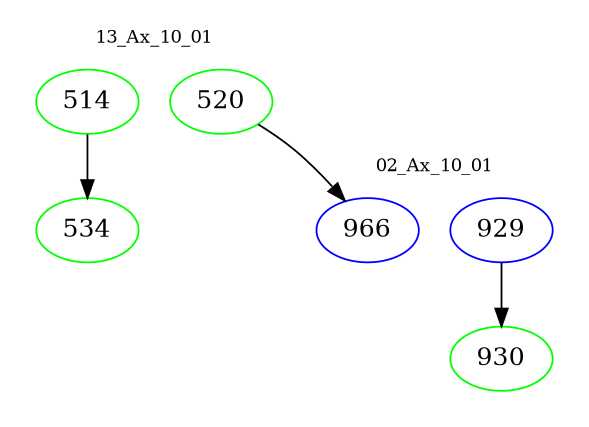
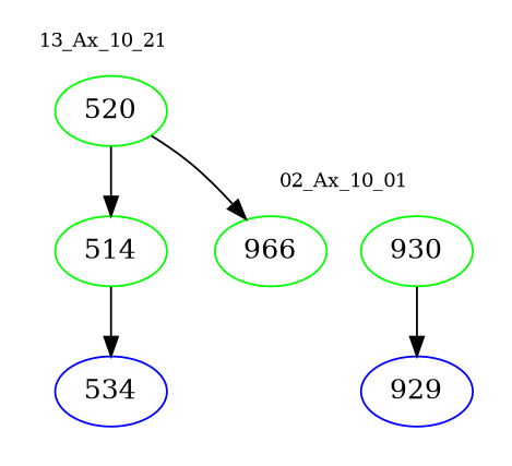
  digraph {
    node [color=green]
    edge [color=black]
    n1 [label=520]
    n2 [label=514]
-   n3 [label=534]
+   n3 [color=blue label=534]
    n4 [label=930]
    n5 [color=blue label=929]
-   n6 [color=blue label=966]
+   n6 [label=966]
    subgraph cluster_1 {
      color=white
      fontsize=10
-     label="13_Ax_10_01"
+     label="13_Ax_10_21"
      n1
      n2
      n3
    }
    subgraph cluster_2 {
      color=white
      fontsize=10
      label="02_Ax_10_01"
      n4
      n5
      n6
    }
+   n1 -> n2
    n1 -> n6
    n2 -> n3
-   n5 -> n4
+   n4 -> n5
  }
